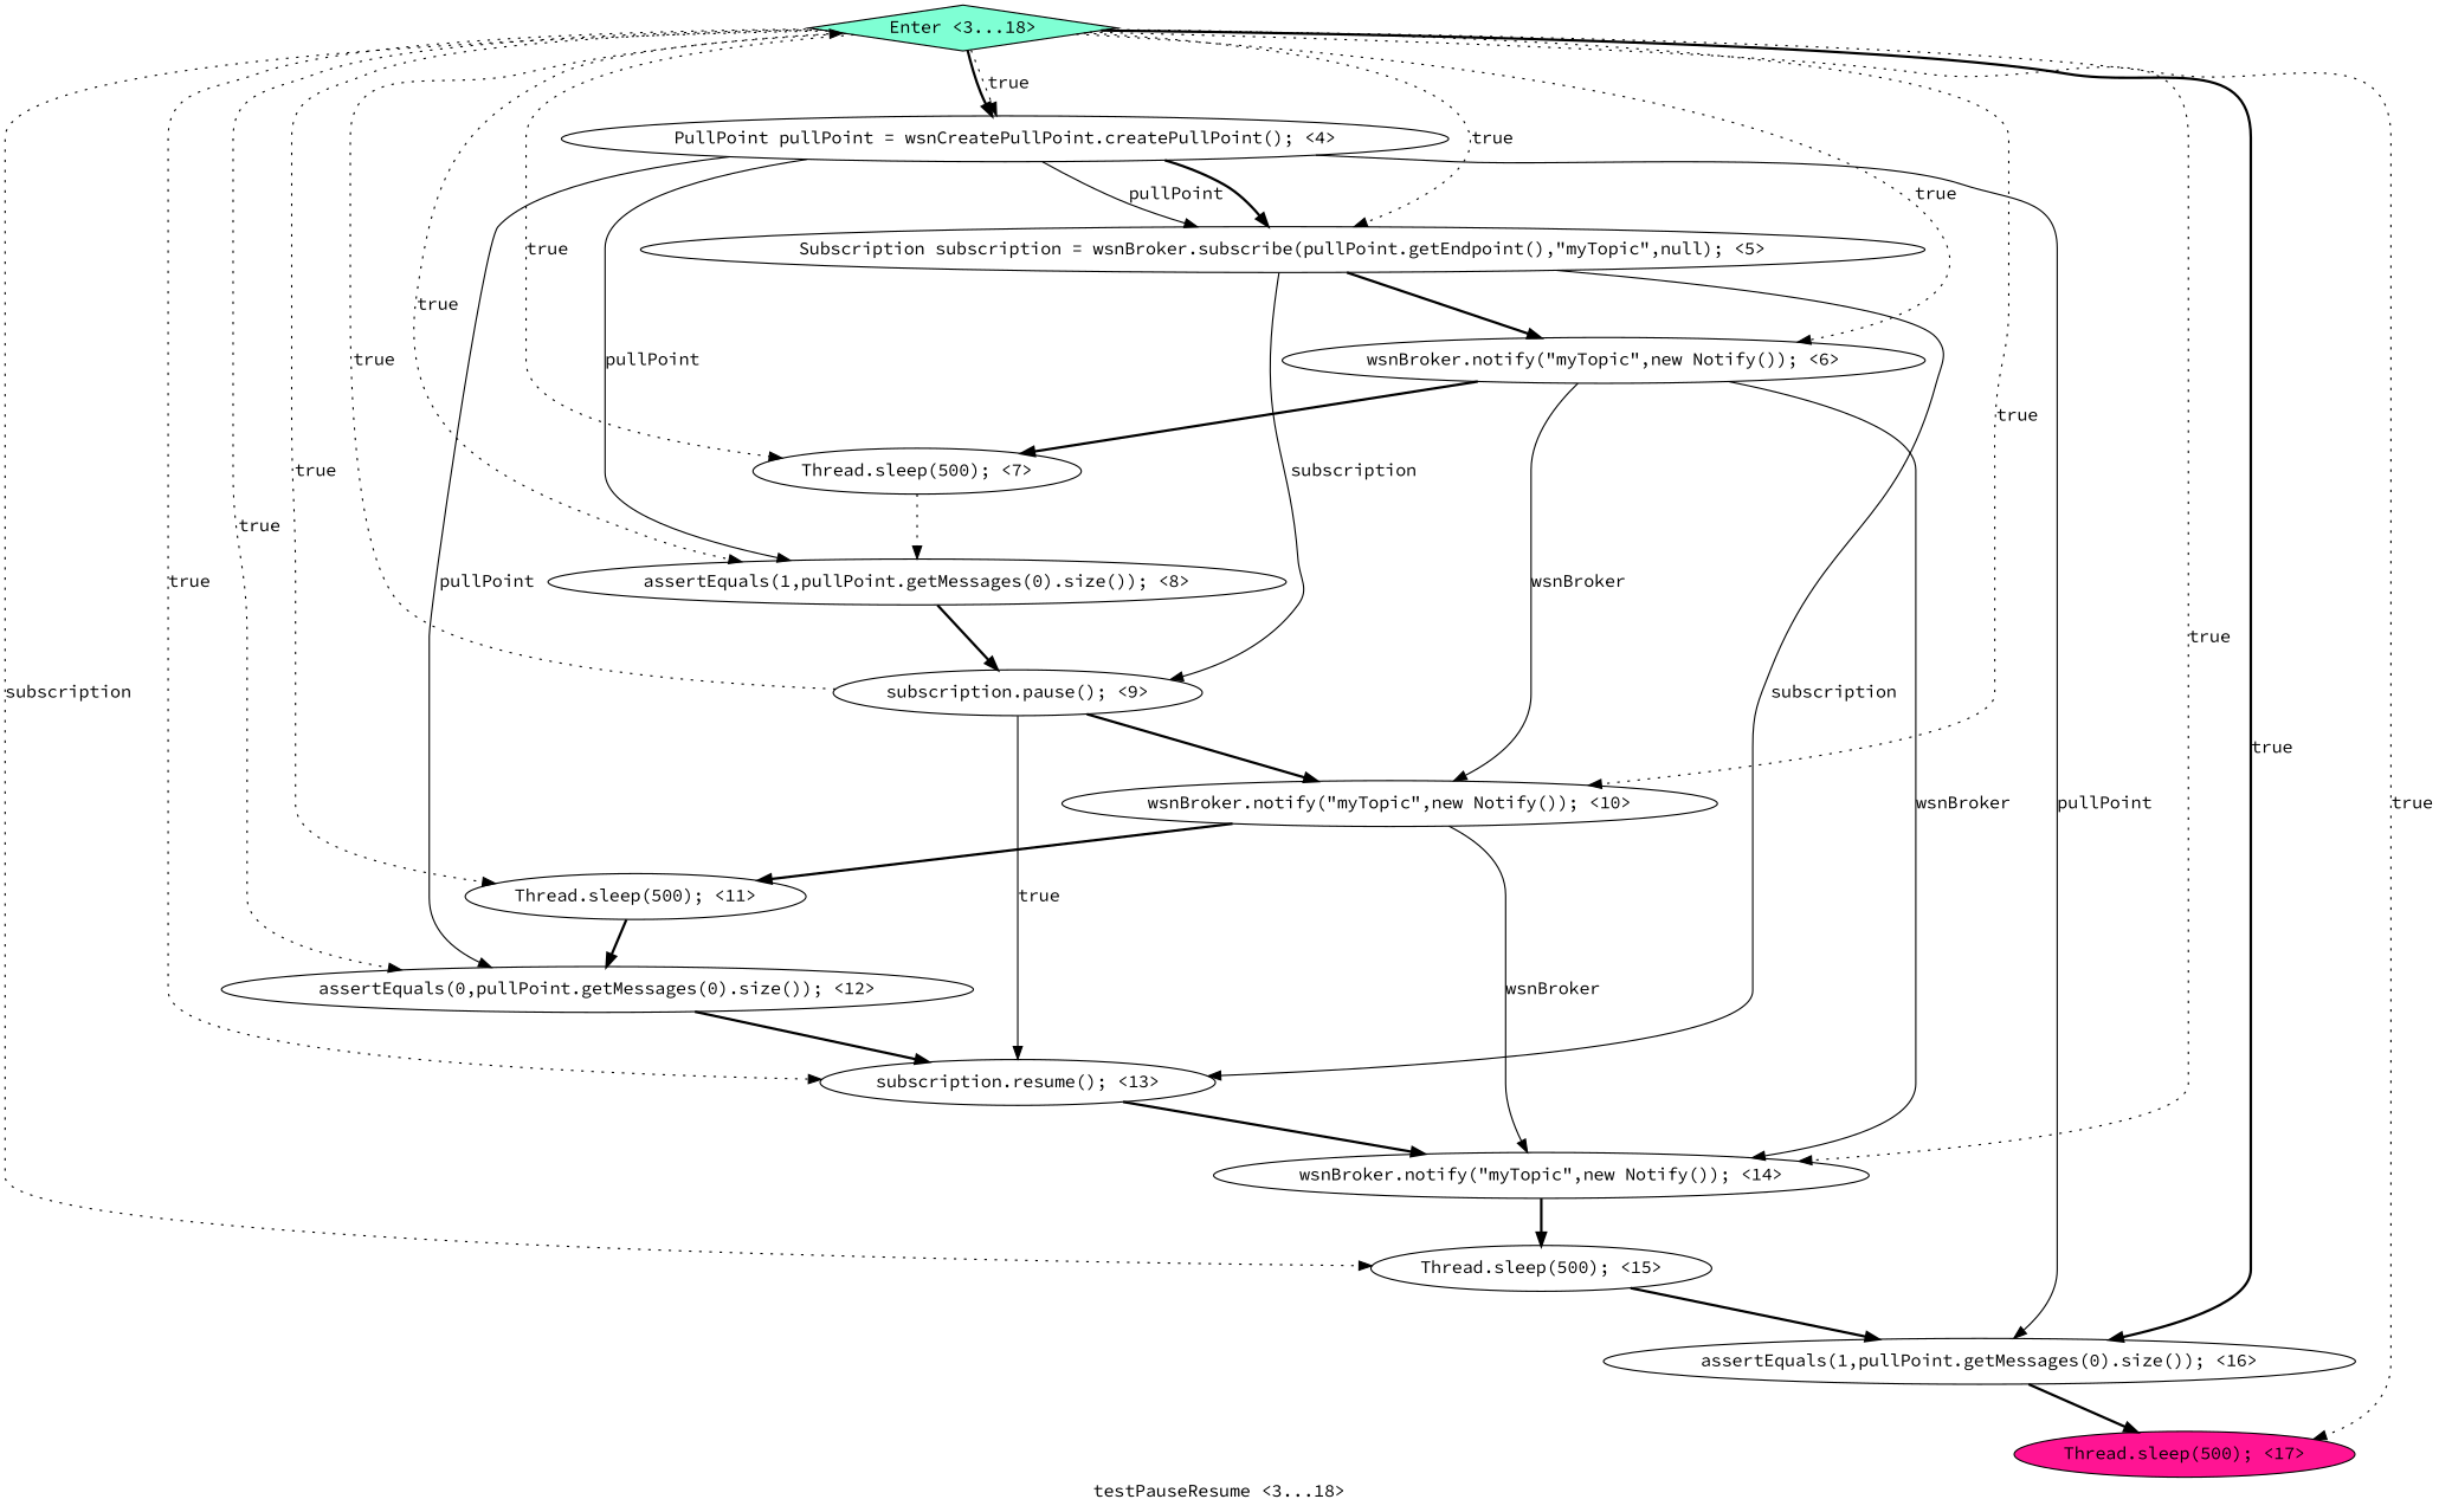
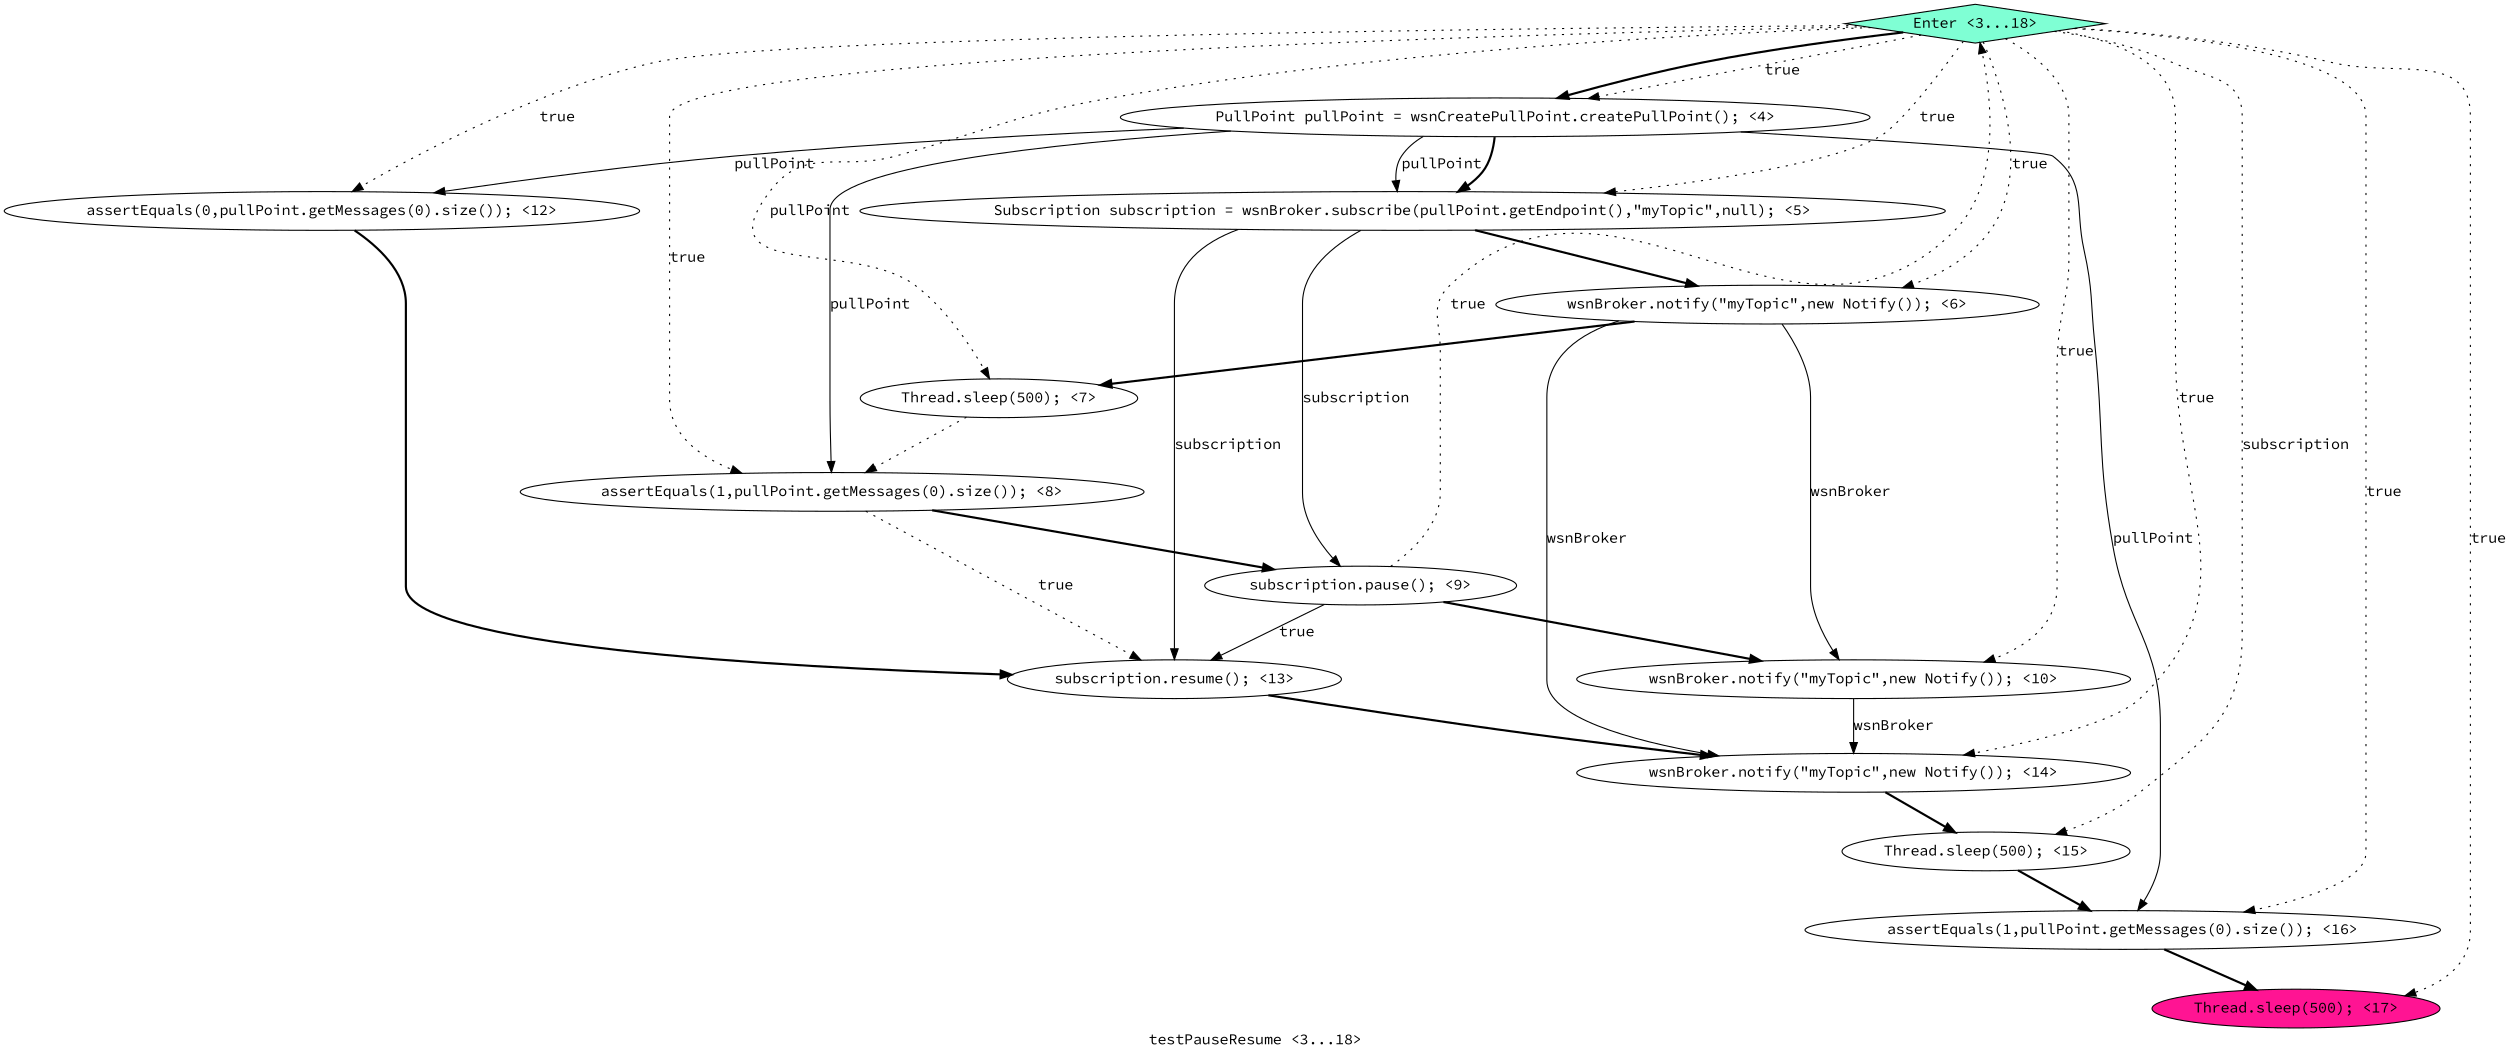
  digraph {
    fontname="Source Code Pro"
    label="testPauseResume <3...18>"
    node [fillcolor=white fontname="Source Code Pro" shape=ellipse style=filled]
    edge [fontname="Source Code Pro" style=dotted]
    n1 [label="subscription.resume(); <13>"]
    n2 [label="wsnBroker.notify(\"myTopic\",new Notify()); <14>"]
    n3 [label="Thread.sleep(500); <15>"]
    n4 [label="assertEquals(0,pullPoint.getMessages(0).size()); <12>"]
    n5 [label="wsnBroker.notify(\"myTopic\",new Notify()); <10>"]
-   n6 [label="Thread.sleep(500); <11>"]
    n7 [label="assertEquals(1,pullPoint.getMessages(0).size()); <16>"]
    n8 [fillcolor=deeppink label="Thread.sleep(500); <17>"]
    n9 [label="PullPoint pullPoint = wsnCreatePullPoint.createPullPoint(); <4>"]
    n10 [label="Subscription subscription = wsnBroker.subscribe(pullPoint.getEndpoint(),\"myTopic\",null); <5>"]
    n11 [label="assertEquals(1,pullPoint.getMessages(0).size()); <8>"]
    n12 [label="subscription.pause(); <9>"]
    n13 [label="wsnBroker.notify(\"myTopic\",new Notify()); <6>"]
    n14 [fillcolor=aquamarine label="Enter <3...18>" shape=diamond]
    n15 [label="Thread.sleep(500); <7>"]
    n1 -> n2 [style=bold]
    n2 -> n3 [style=bold]
    n3 -> n7 [style=bold]
    n4 -> n1 [style=bold]
    n5 -> n2 [label=wsnBroker style=solid]
-   n5 -> n6 [style=bold]
-   n6 -> n4 [style=bold]
    n7 -> n8 [style=bold]
    n9 -> n4 [label=pullPoint style=solid]
    n9 -> n7 [label=pullPoint style=solid]
    n9 -> n10 [label=pullPoint style=solid]
    n9 -> n10 [style=bold]
    n9 -> n11 [label=pullPoint style=solid]
    n10 -> n1 [label=subscription style=solid]
    n10 -> n12 [label=subscription style=solid]
    n10 -> n13 [style=bold]
    n11 -> n12 [style=bold]
    n12 -> n1 [label=true style=solid]
    n12 -> n5 [style=bold]
    n12 -> n14 [label=true]
    n13 -> n2 [label=wsnBroker style=solid]
    n13 -> n5 [label=wsnBroker style=solid]
    n13 -> n15 [style=bold]
-   n14 -> n1 [label=true]
+   n11 -> n1 [label=true]
    n14 -> n2 [label=true]
    n14 -> n3 [label=subscription]
    n14 -> n4 [label=true]
    n14 -> n5 [label=true]
-   n14 -> n6 [label=true]
-   n14 -> n7 [label=true style=bold]
+   n14 -> n7 [label=true]
    n14 -> n8 [label=true]
    n14 -> n9 [label=true]
    n14 -> n9 [style=bold]
    n14 -> n10 [label=true]
    n14 -> n11 [label=true]
    n14 -> n13 [label=true]
-   n14 -> n15 [label=true]
+   n14 -> n15 [label=pullPoint]
    n15 -> n11
  }
